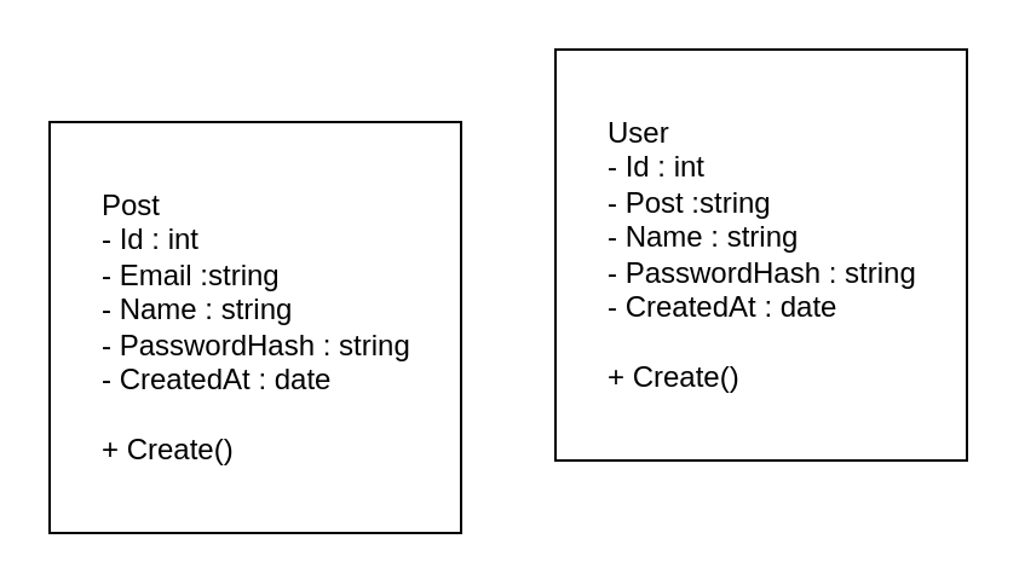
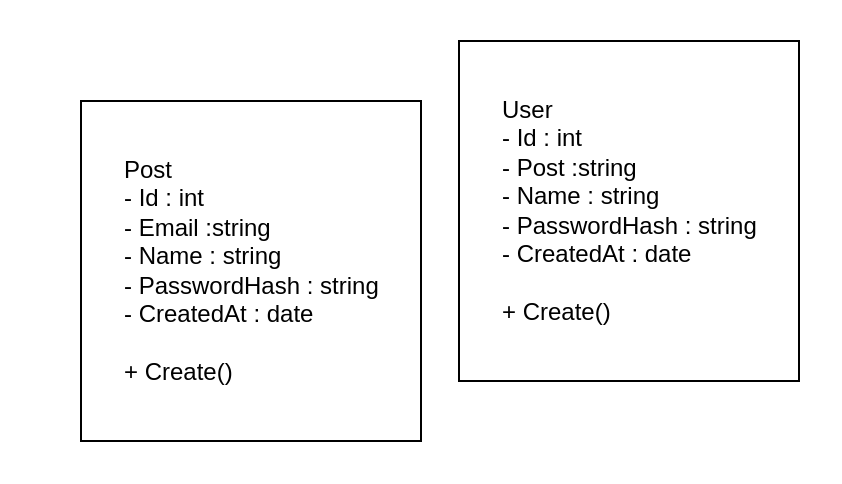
  <mxCell id="0" />
  <mxCell id="1" parent="0" />
  <mxCell id="2" value="&lt;div&gt;User&lt;/div&gt;- Id : int&lt;div&gt;- Post :string&lt;/div&gt;&lt;div&gt;- Name : string&lt;/div&gt;&lt;div&gt;- PasswordHash : string&lt;/div&gt;&lt;div style=&quot;&quot;&gt;- CreatedAt : date&lt;/div&gt;&lt;div style=&quot;&quot;&gt;&lt;br&gt;&lt;/div&gt;&lt;div style=&quot;&quot;&gt;+ Create()&lt;/div&gt;" style="rounded=0;whiteSpace=wrap;html=1;align=left;spacingLeft=20;" vertex="1" parent="1"><mxGeometry x="229" y="20" width="170" height="170" as="geometry" /></mxCell>
- <mxCell id="3" value="&lt;div&gt;Post&lt;/div&gt;- Id : int&lt;div&gt;- Email :string&lt;/div&gt;&lt;div&gt;- Name : string&lt;/div&gt;&lt;div&gt;- PasswordHash : string&lt;/div&gt;&lt;div style=&quot;&quot;&gt;- CreatedAt : date&lt;/div&gt;&lt;div style=&quot;&quot;&gt;&lt;br&gt;&lt;/div&gt;&lt;div style=&quot;&quot;&gt;+ Create()&lt;/div&gt;" style="rounded=0;whiteSpace=wrap;html=1;align=left;spacingLeft=20;" vertex="1" parent="1"><mxGeometry x="20" y="50" width="170" height="170" as="geometry" /></mxCell>
+ <mxCell id="3" value="&lt;div&gt;Post&lt;/div&gt;- Id : int&lt;div&gt;- Email :string&lt;/div&gt;&lt;div&gt;- Name : string&lt;/div&gt;&lt;div&gt;- PasswordHash : string&lt;/div&gt;&lt;div style=&quot;&quot;&gt;- CreatedAt : date&lt;/div&gt;&lt;div style=&quot;&quot;&gt;&lt;br&gt;&lt;/div&gt;&lt;div style=&quot;&quot;&gt;+ Create()&lt;/div&gt;" style="rounded=0;whiteSpace=wrap;html=1;align=left;spacingLeft=20;" vertex="1" parent="1"><mxGeometry x="40" y="50" width="170" height="170" as="geometry" /></mxCell>
